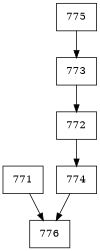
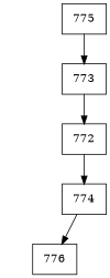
  digraph {
    node [shape=record]
    n1 [label="{772}"]
    n2 [label="{774}"]
    n3 [label="{776}"]
    n4 [label="{775}"]
    n5 [label="{773}"]
-   n6 [label="{771}"]
    n1 -> n2
    n2 -> n3
    n4 -> n5
    n5 -> n1
-   n6 -> n3
  }
